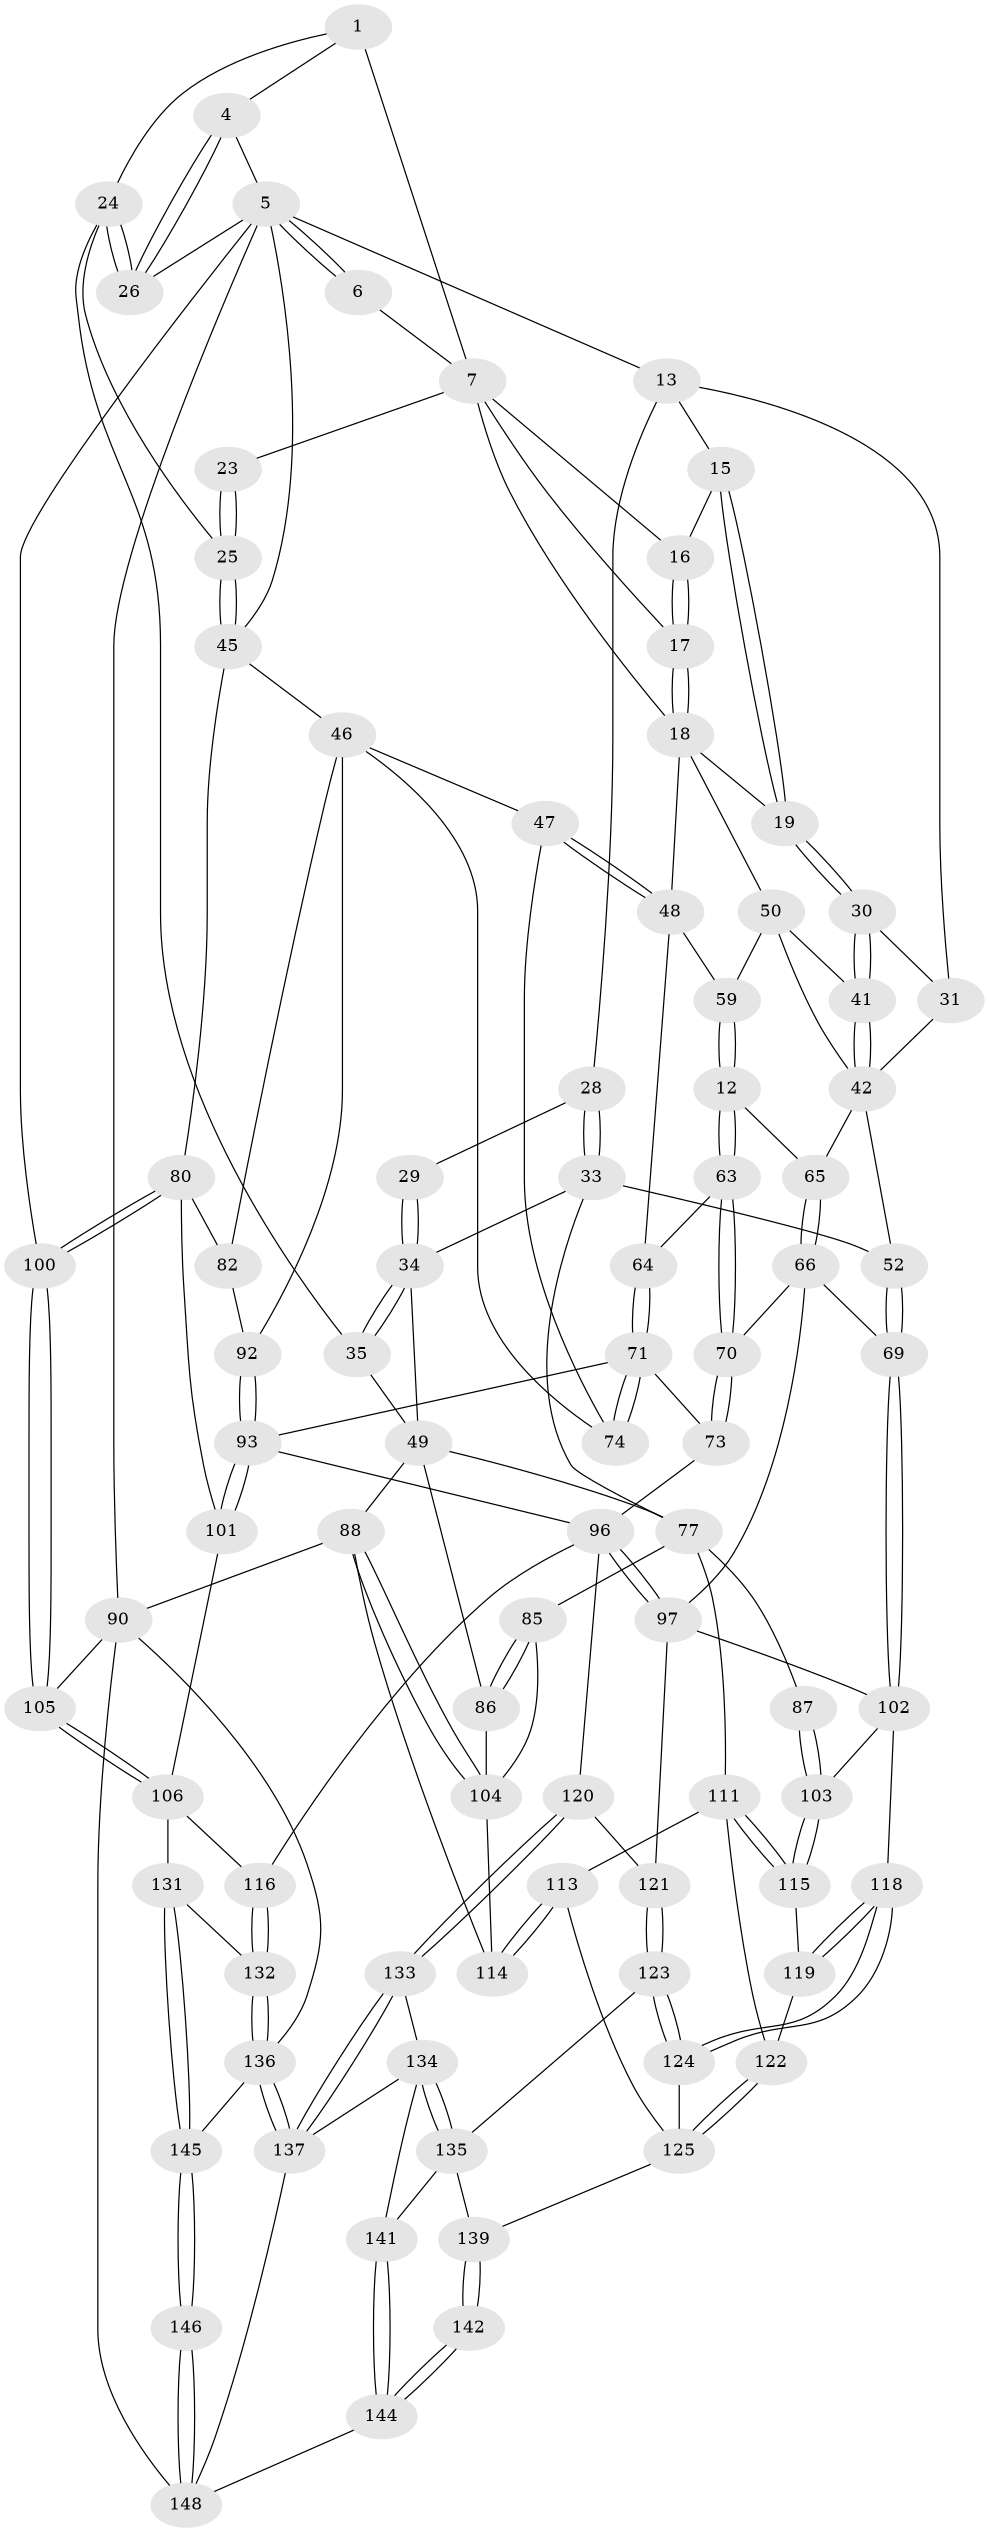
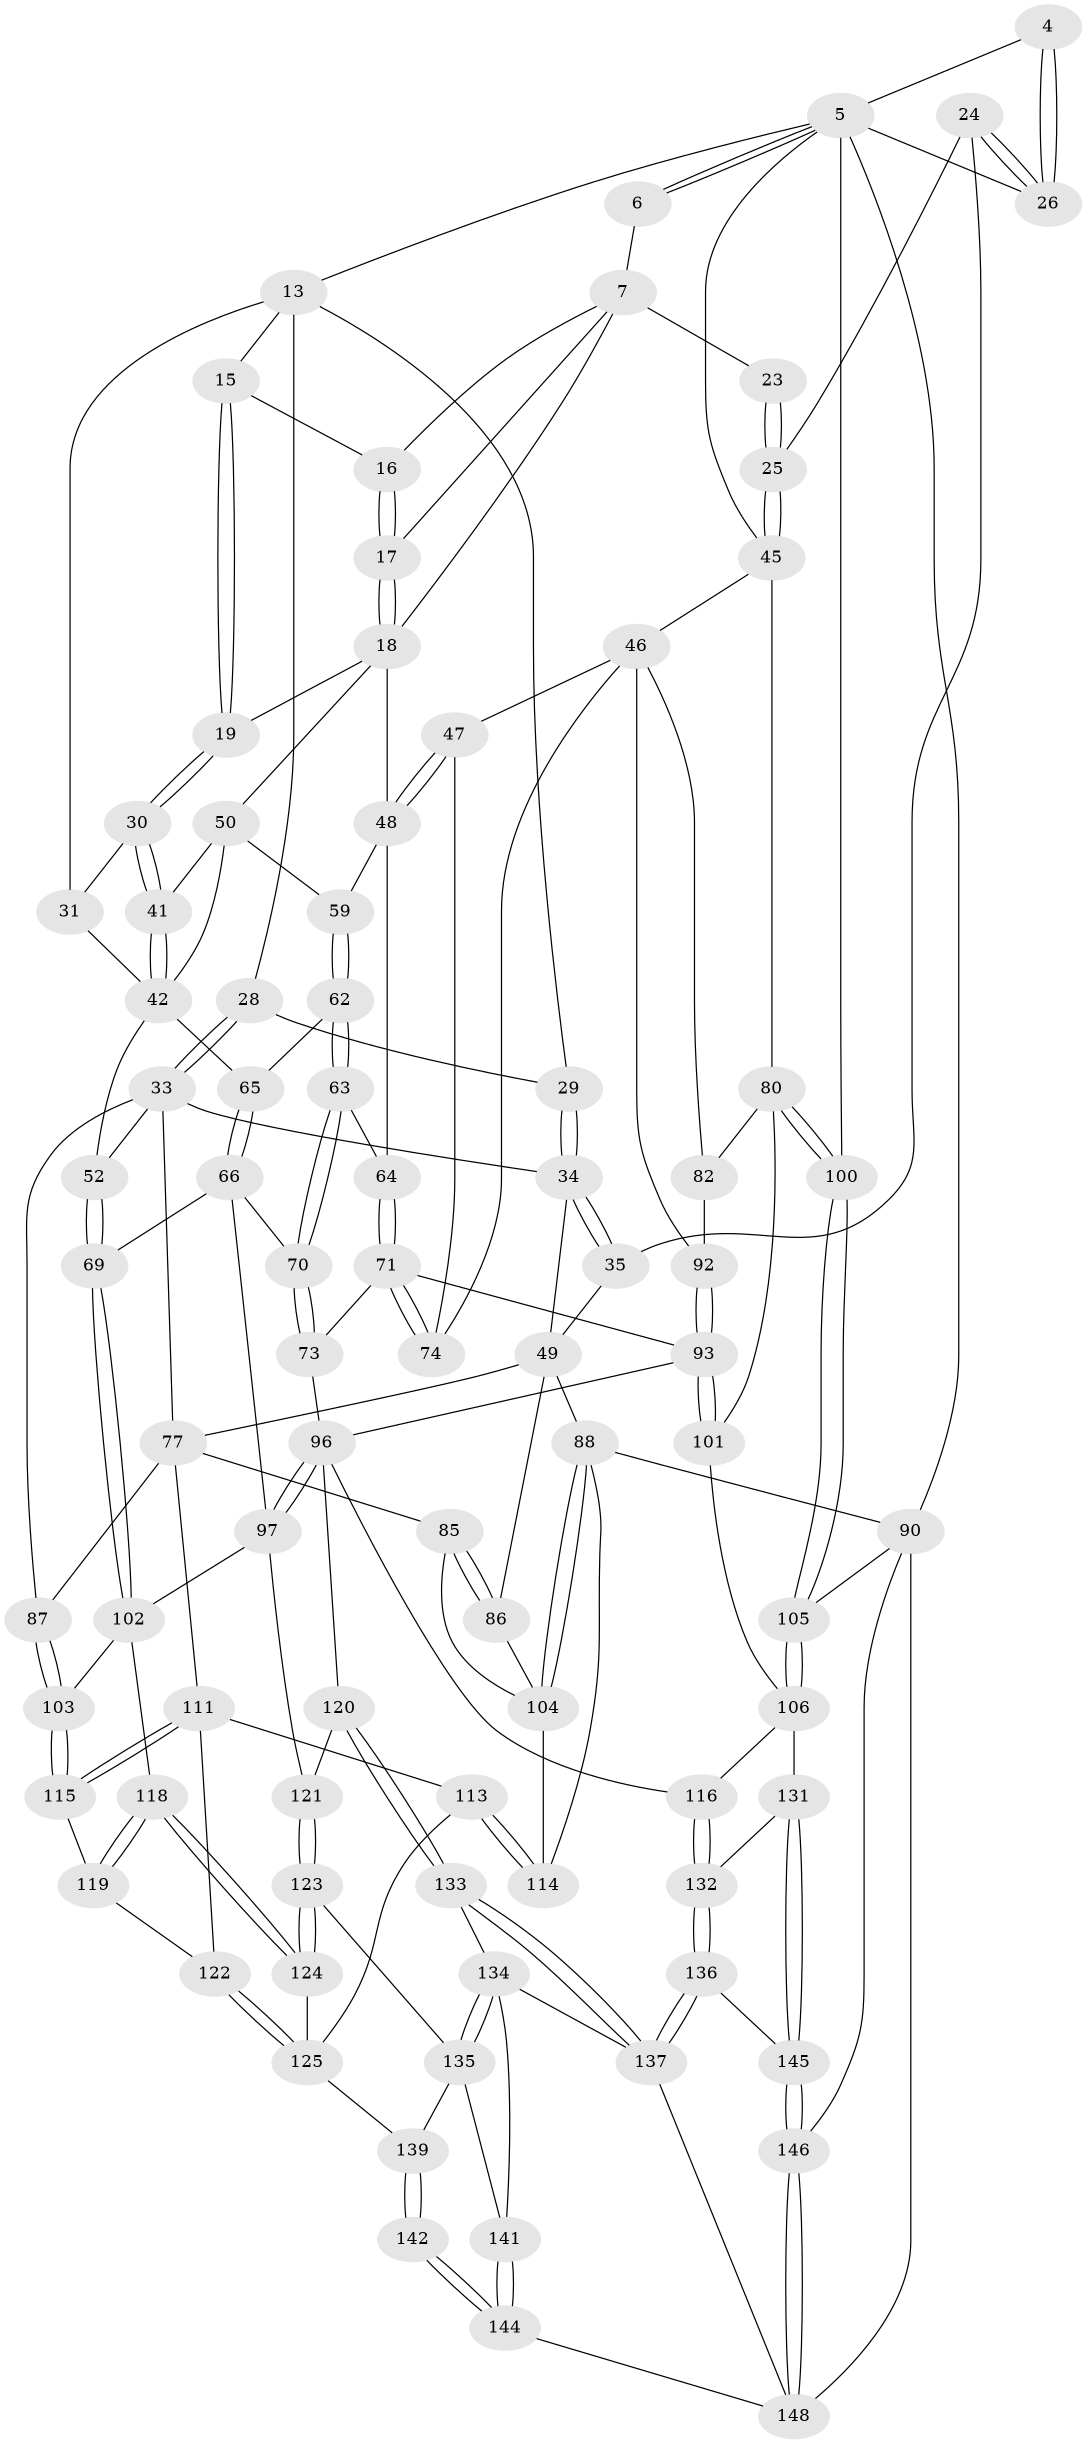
  graph {
    node [color=gray90 style=filled]
-   1 [super="+2"]
    4
    7 [super="+20+8"]
    24
    5 [super="+11"]
    26
    16
    17
    18 [super="+22"]
    23
    35
    25
    6
    13 [super="+14"]
    45 [super="+57"]
    90 [super="+150+128"]
    100
    15
    28
    29
    31 [super="+32"]
    49 [super="+50"]
    46 [super="+78"]
    80 [super="+81"]
    105 [super="+129"]
    146
    148 [super="+149"]
    19
    n29 [label=50 super="+54"]
    48 [super="+58"]
    33 [super="+36"]
    34 [super="+38"]
    42 [super="+43"]
    30
    41
    59
    64
    52
    77 [super="+83"]
    87
    65
    69
    85
    111 [super="+112"]
    103
    86
    88 [super="+89"]
-   62 [label=12]
+   62
    66 [super="+67"]
    47 [super="+60"]
    74
    82
    92
    101
    93 [super="+94"]
    71 [super="+72"]
    104 [super="+110"]
    114
    102 [super="+109"]
    63
    70
    73 [super="+75"]
    97 [super="+108"]
    121
    118
    96 [super="+99"]
    116
    120
    115
    113 [super="+126"]
    122
    106 [super="+130+107"]
    132
    133
    123
    131
    119
    124
    145
    125 [super="+127"]
    139
    136
    134 [super="+140"]
    137 [super="+147"]
    135 [super="+138"]
    141
    142
    144
-   1 -- 4
-   1 -- 7 [weight=2]
-   1 -- 24
    4 -- 5
    4 -- 26
    4 -- 26
    7 -- 16
    7 -- 17
    7 -- 18
    7 -- 23 [weight=2]
    24 -- 26
    24 -- 26
    24 -- 35
    24 -- 25
    5 -- 26
    5 -- 6
    5 -- 6
    5 -- 13
    5 -- 45
    5 -- 90 [weight=2]
    5 -- 100
    16 -- 17
    16 -- 17
    17 -- 18
    17 -- 18
    18 -- 19
    18 -- n29
    18 -- 48
    23 -- 25
    23 -- 25
    35 -- 49
    25 -- 45
    25 -- 45
    6 -- 7
    13 -- 15
    13 -- 28
+   13 -- 29
    13 -- 31
    45 -- 46
    45 -- 80
    90 -- 105
-   90 -- 136
+   90 -- 146
    90 -- 148
    100 -- 105
    100 -- 105
    15 -- 16
    15 -- 19
    15 -- 19
    28 -- 29
    28 -- 33
    28 -- 33
    29 -- 34
    29 -- 34
    31 -- 42
    49 -- 77
    49 -- 86
    49 -- 88
    46 -- 47
    46 -- 74
    46 -- 82
    46 -- 92
    80 -- 100
    80 -- 100
    80 -- 82
    80 -- 101
    105 -- 106 [weight=2]
    105 -- 106
    146 -- 148
    146 -- 148
    19 -- 30
    19 -- 30
    n29 -- 42
    n29 -- 41
    n29 -- 59
    48 -- 59
    48 -- 64
    33 -- 34
    33 -- 52
    33 -- 77
+   33 -- 87
    34 -- 35
    34 -- 35
    34 -- 49
    42 -- 52
    42 -- 65
    30 -- 31
    30 -- 41
    30 -- 41
    41 -- 42
    41 -- 42
    59 -- 62
    59 -- 62
    64 -- 71
    64 -- 71
    52 -- 69
    52 -- 69
    77 -- 87
    77 -- 85
    77 -- 111
    87 -- 103
    87 -- 103
    65 -- 66
    65 -- 66
    69 -- 102
    69 -- 102
    85 -- 86
    85 -- 86
    85 -- 104
    111 -- 115
    111 -- 115
    111 -- 113
    111 -- 122
    103 -- 115
    103 -- 115
    86 -- 104
    88 -- 90
    88 -- 104
    88 -- 104
    88 -- 114
    62 -- 65
    62 -- 63
    62 -- 63
    66 -- 69
    66 -- 70
    66 -- 97
    47 -- 48 [weight=2]
    47 -- 48
    47 -- 74
    82 -- 92
    92 -- 93
    92 -- 93
    101 -- 106
    93 -- 101
    93 -- 101
    93 -- 96
    71 -- 74
    71 -- 74
    71 -- 93
    71 -- 73
    104 -- 114
    102 -- 103
    102 -- 118
    63 -- 64
    63 -- 70
    63 -- 70
    70 -- 73
    70 -- 73
    73 -- 96
    97 -- 102
    97 -- 121
    121 -- 123
    121 -- 123
    118 -- 119
    118 -- 119
    118 -- 124
    118 -- 124
    96 -- 97
    96 -- 97
    96 -- 116
    96 -- 120
    116 -- 132
    116 -- 132
    120 -- 121
    120 -- 133
    120 -- 133
    115 -- 119
    113 -- 114
    113 -- 114
    113 -- 125
    122 -- 125
    122 -- 125
    106 -- 116
    106 -- 131
    132 -- 136
    132 -- 136
    133 -- 134
    133 -- 137
    133 -- 137
    123 -- 124
    123 -- 124
    123 -- 135
    131 -- 132
    131 -- 145
    131 -- 145
    119 -- 122
    124 -- 125
    145 -- 146
    145 -- 146
    125 -- 139
    139 -- 142
    139 -- 142
    136 -- 145
    136 -- 137
    136 -- 137
    134 -- 137
    134 -- 135
    134 -- 135
    134 -- 141
    137 -- 148
    135 -- 139
    135 -- 141
    141 -- 144
    141 -- 144
    142 -- 144
    142 -- 144
    144 -- 148
  }
